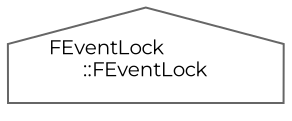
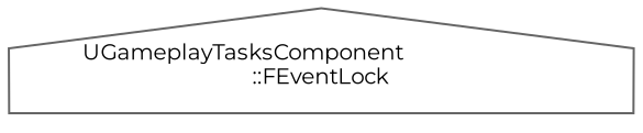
  digraph {
    rankdir=LR
    fontname=Montserrat
-   n1 [color=grey40 fillcolor=white fontname=Montserrat fontsize=10 height=0.2 label="FEventLock\l::FEventLock" shape=house style=filled width=0.4]
+   n1 [color=grey40 fillcolor=white fontname=Montserrat fontsize=10 height=0.2 label="UGameplayTasksComponent\l::FEventLock" shape=house style=filled width=0.4]
  }
